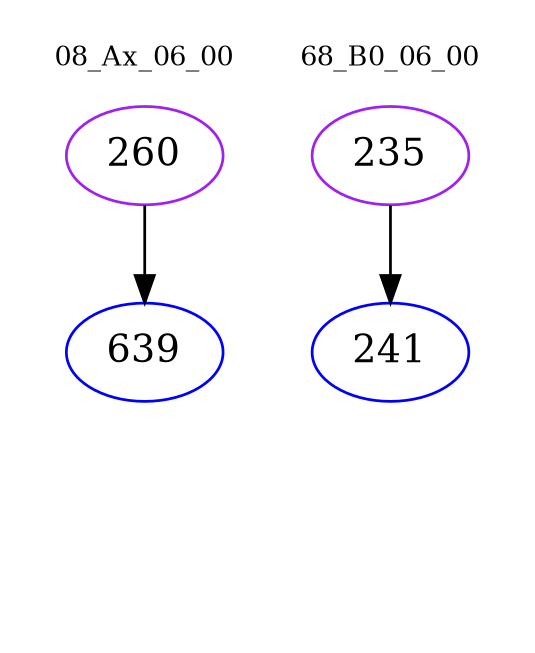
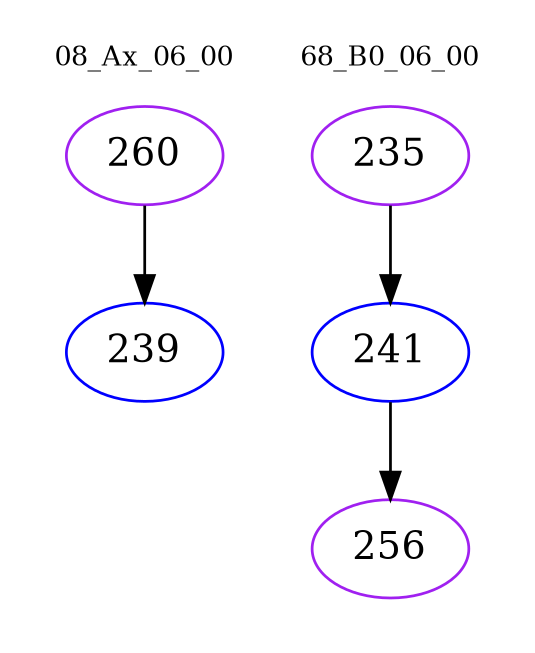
  digraph {
    node [color=purple]
    edge [color=black]
    n1 [label=260]
-   n2 [color=blue label=639]
+   n2 [color=blue label=239]
    n3 [label=235]
    n4 [color=blue label=241]
+   n5 [label=256]
    subgraph cluster_1 {
      color=white
      fontsize=10
      label="08_Ax_06_00"
      n1
      n2
    }
    subgraph cluster_2 {
      color=white
      fontsize=10
      label="68_B0_06_00"
      n3
      n4
+     n5
    }
    n1 -> n2
    n3 -> n4
+   n4 -> n5
  }
